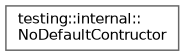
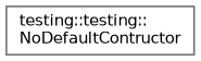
  digraph {
    rankdir=LR
-   n1 [color=grey40 fillcolor=white fontname=Helvetica fontsize=10 height=0.2 label="testing::internal::\lNoDefaultContructor" shape=box style=filled width=0.4]
+   n1 [color=grey40 fillcolor=white fontname=Helvetica fontsize=10 height=0.2 label="testing::testing::\lNoDefaultContructor" shape=box style=filled width=0.4]
  }
